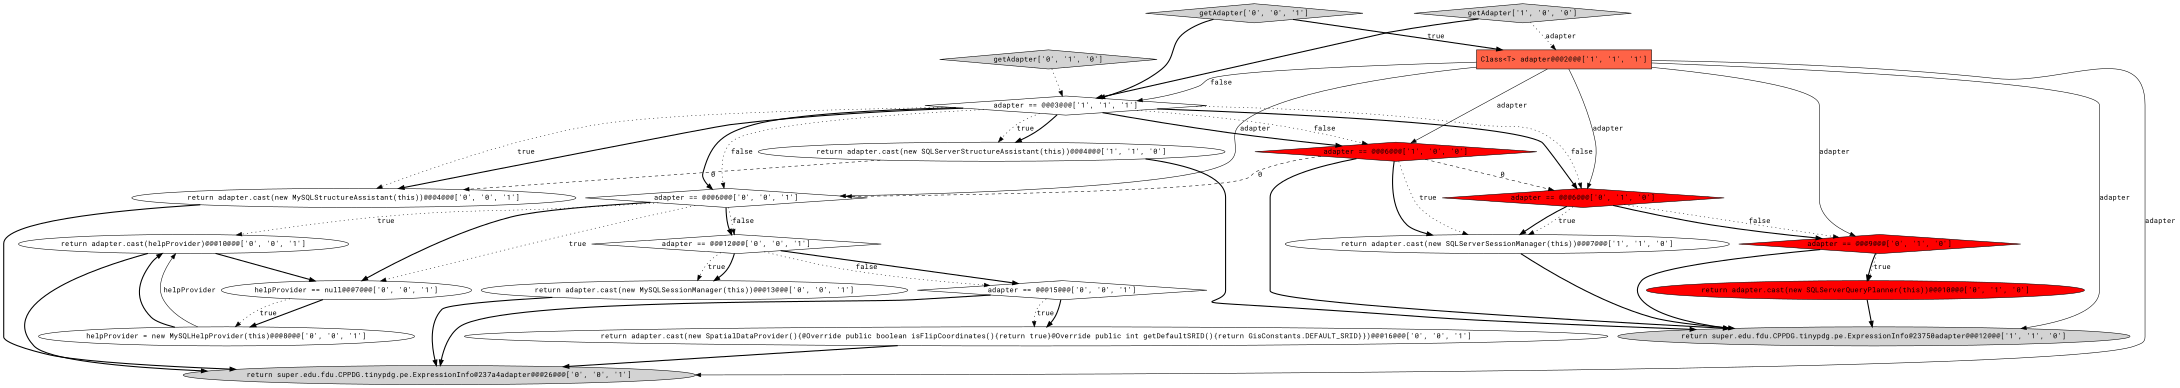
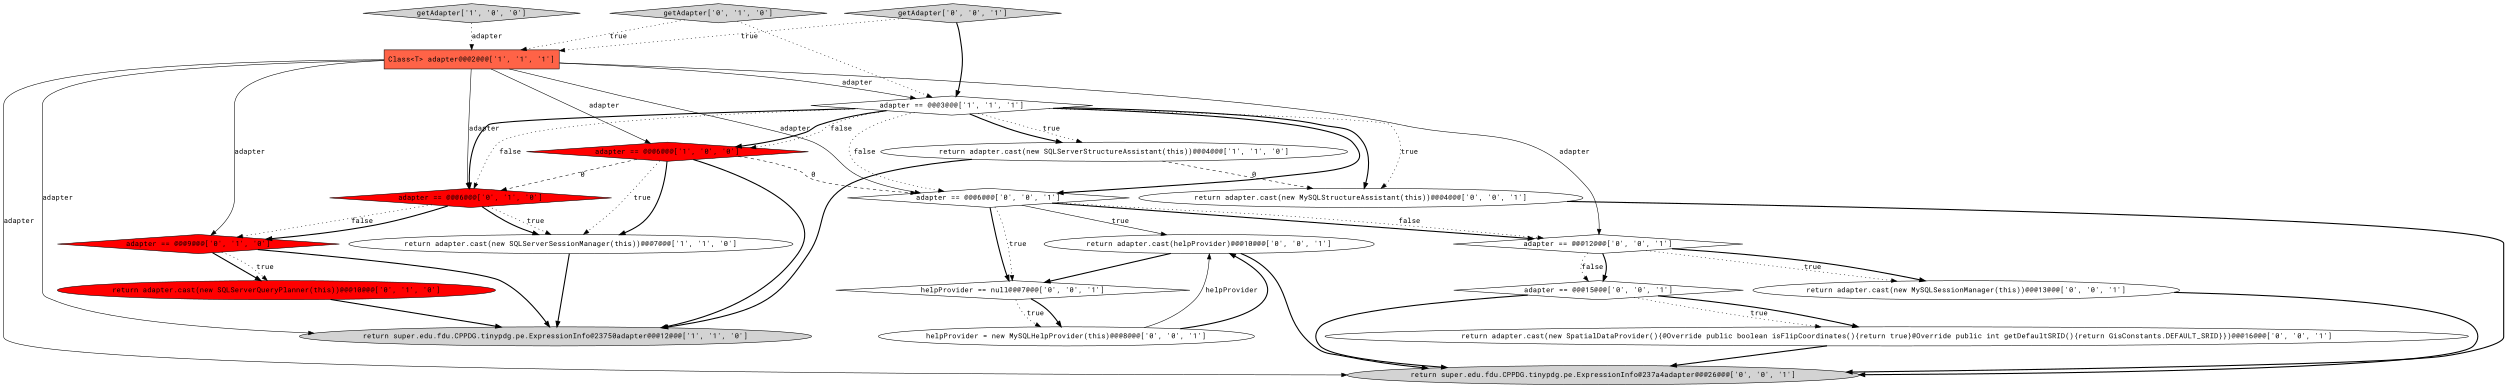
  digraph {
    fontname="Roboto Mono"
    node [fillcolor=white fontname="Roboto Mono" shape=diamond style=filled]
    edge [fontname="Roboto Mono" style=bold]
    n1 [fillcolor=lightgray label="getAdapter['1', '0', '0']"]
    n2 [label="adapter == @@@3@@@['1', '1', '1']"]
    n3 [fillcolor=tomato label="Class<T> adapter@@@2@@@['1', '1', '1']" shape=box]
    n4 [label="adapter == @@@6@@@['0', '0', '1']"]
    n5 [label="return adapter.cast(new MySQLStructureAssistant(this))@@@4@@@['0', '0', '1']" shape=ellipse]
    n6 [label="return adapter.cast(new SQLServerStructureAssistant(this))@@@4@@@['1', '1', '0']" shape=ellipse]
    n7 [fillcolor=red label="adapter == @@@6@@@['1', '0', '0']"]
    n8 [fillcolor=red label="adapter == @@@6@@@['0', '1', '0']"]
    n9 [label="adapter == @@@12@@@['0', '0', '1']"]
    n10 [fillcolor=lightgray label="return super.edu.fdu.CPPDG.tinypdg.pe.ExpressionInfo@237a4adapter@@@26@@@['0', '0', '1']" shape=ellipse]
    n11 [fillcolor=lightgray label="return super.edu.fdu.CPPDG.tinypdg.pe.ExpressionInfo@23750adapter@@@12@@@['1', '1', '0']" shape=ellipse]
    n12 [fillcolor=red label="adapter == @@@9@@@['0', '1', '0']"]
    n13 [label="return adapter.cast(helpProvider)@@@10@@@['0', '0', '1']" shape=ellipse]
-   n14 [label="helpProvider == null@@@7@@@['0', '0', '1']" shape=ellipse]
+   n14 [label="helpProvider == null@@@7@@@['0', '0', '1']"]
    n15 [label="adapter == @@@15@@@['0', '0', '1']"]
    n16 [label="return adapter.cast(new MySQLSessionManager(this))@@@13@@@['0', '0', '1']" shape=ellipse]
    n17 [label="helpProvider = new MySQLHelpProvider(this)@@@8@@@['0', '0', '1']" shape=ellipse]
    n18 [fillcolor=lightgray label="getAdapter['0', '1', '0']"]
    n19 [label="return adapter.cast(new SQLServerSessionManager(this))@@@7@@@['1', '1', '0']" shape=ellipse]
    n20 [label="return adapter.cast(new SpatialDataProvider(){@Override public boolean isFlipCoordinates(){return true}@Override public int getDefaultSRID(){return GisConstants.DEFAULT_SRID}})@@@16@@@['0', '0', '1']" shape=ellipse]
    n21 [fillcolor=lightgray label="getAdapter['0', '0', '1']"]
    n22 [fillcolor=red label="return adapter.cast(new SQLServerQueryPlanner(this))@@@10@@@['0', '1', '0']" shape=ellipse]
-   n1 -> n2
    n1 -> n3 [label=adapter style=dotted]
    n2 -> n4 [label=false style=dotted]
    n2 -> n4
    n2 -> n5 [label=true style=dotted]
    n2 -> n5
    n2 -> n6 [label=true style=dotted]
    n2 -> n6
    n2 -> n7
    n2 -> n7 [label=false style=dotted]
    n2 -> n8
    n2 -> n8 [label=false style=dotted]
-   n3 -> n2 [label=false style=solid]
+   n3 -> n2 [label=adapter style=solid]
    n3 -> n4 [label=adapter style=solid]
    n3 -> n7 [label=adapter style=solid]
    n3 -> n8 [label=adapter style=solid]
+   n3 -> n9 [label=adapter style=solid]
    n3 -> n10 [label=adapter style=solid]
    n3 -> n11 [label=adapter style=solid]
    n3 -> n12 [label=adapter style=solid]
    n4 -> n9
    n4 -> n9 [label=false style=dotted]
-   n4 -> n13 [label=true style=dotted]
+   n4 -> n13 [label=true style=solid]
    n4 -> n14
    n4 -> n14 [label=true style=dotted]
    n5 -> n10
    n6 -> n5 [label=0 style=dashed]
    n6 -> n11
    n7 -> n4 [label=0 style=dashed]
    n7 -> n8 [label=0 style=dashed]
    n7 -> n11
    n7 -> n19
    n7 -> n19 [label=true style=dotted]
    n8 -> n12 [label=false style=dotted]
    n8 -> n12
    n8 -> n19 [label=true style=dotted]
    n8 -> n19
    n9 -> n15
    n9 -> n15 [label=false style=dotted]
    n9 -> n16 [label=true style=dotted]
    n9 -> n16
    n12 -> n11
    n12 -> n22
    n12 -> n22 [label=true style=dotted]
    n13 -> n10
    n13 -> n14
    n14 -> n17
    n14 -> n17 [label=true style=dotted]
    n15 -> n10
    n15 -> n20 [label=true style=dotted]
    n15 -> n20
    n16 -> n10
    n17 -> n13
    n17 -> n13 [label=helpProvider style=solid]
    n18 -> n2 [style=dotted]
+   n18 -> n3 [label=true style=dotted]
    n19 -> n11
    n20 -> n10
    n21 -> n2
-   n21 -> n3 [label=true]
+   n21 -> n3 [label=true style=dotted]
    n22 -> n11
  }
